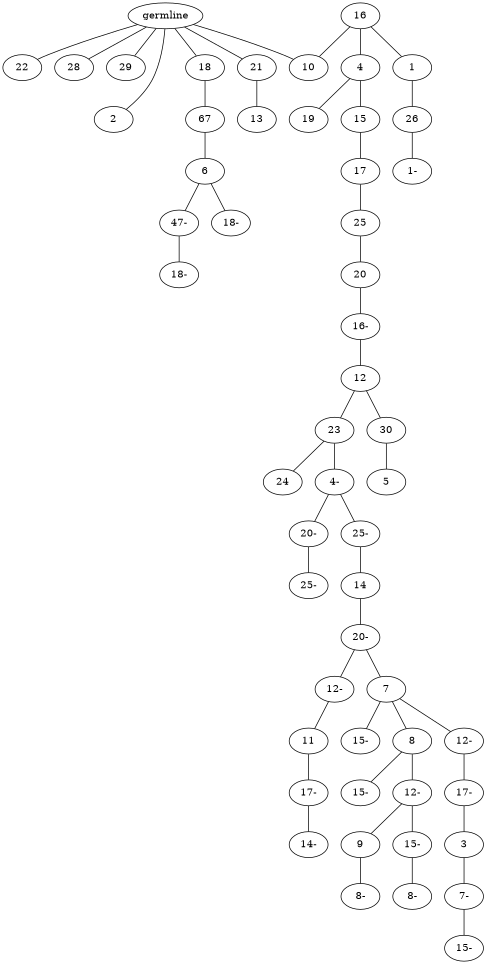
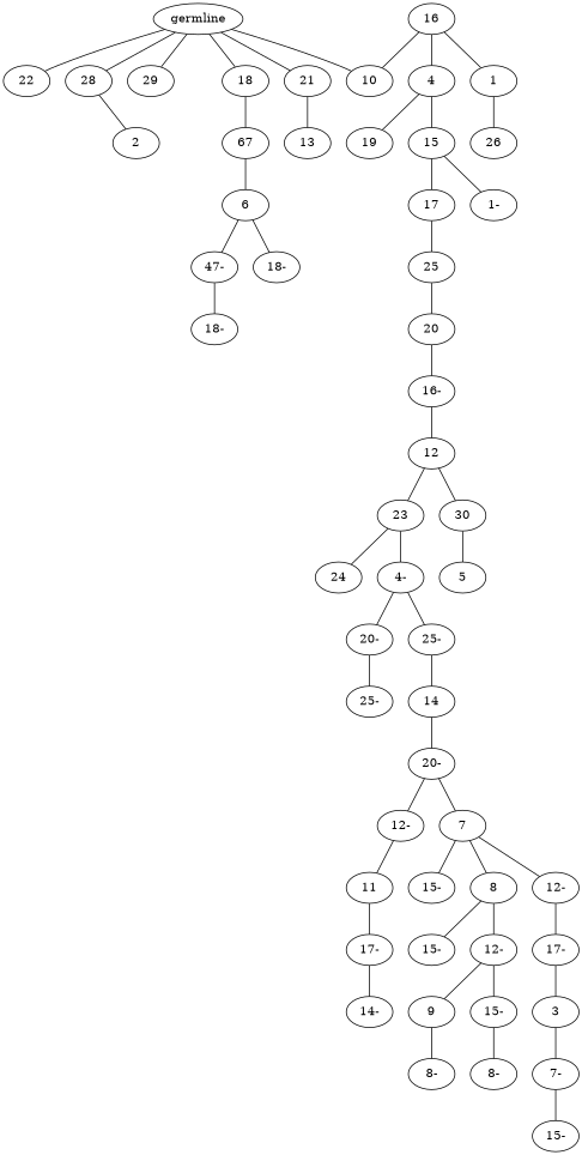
  graph {
    n1 [label=germline]
    n2 [label=18]
    n3 [label=2]
    n4 [label=21]
    n5 [label=22]
    n6 [label=28]
    n7 [label=29]
    n8 [label=10]
    n9 [label=16]
    n10 [label=1]
    n11 [label=4]
    n12 [label=67]
    n13 [label=13]
    n14 [label=26]
    n15 [label=15]
    n16 [label=19]
    n17 [label="1-"]
    n18 [label=17]
    n19 [label=25]
    n20 [label=20]
    n21 [label="16-"]
    n22 [label=12]
    n23 [label=23]
    n24 [label=30]
    n25 [label="4-"]
    n26 [label=24]
    n27 [label=5]
    n28 [label="20-"]
    n29 [label="25-"]
    n30 [label="25-"]
    n31 [label=14]
    n32 [label="20-"]
    n33 [label="12-"]
    n34 [label=7]
    n35 [label=11]
    n36 [label="12-"]
    n37 [label="15-"]
    n38 [label=8]
    n39 [label="17-"]
    n40 [label="14-"]
    n41 [label="17-"]
    n42 [label="12-"]
    n43 [label="15-"]
    n44 [label=3]
    n45 [label="7-"]
    n46 [label="15-"]
    n47 [label="15-"]
    n48 [label=9]
    n49 [label="8-"]
    n50 [label="8-"]
    n51 [label=6]
    n52 [label="18-"]
    n53 [label="47-"]
    n54 [label="18-"]
    n1 -- n2
-   n1 -- n3
+   n6 -- n3
    n1 -- n4
    n1 -- n5
    n1 -- n6
    n1 -- n7
    n1 -- n8
    n2 -- n12
    n4 -- n13
    n9 -- n8
    n9 -- n10
    n9 -- n11
    n10 -- n14
    n11 -- n15
    n11 -- n16
    n12 -- n51
-   n14 -- n17
+   n15 -- n17
    n15 -- n18
    n18 -- n19
    n19 -- n20
    n20 -- n21
    n21 -- n22
    n22 -- n23
    n22 -- n24
    n23 -- n25
    n23 -- n26
    n24 -- n27
    n25 -- n28
    n25 -- n29
    n28 -- n30
    n29 -- n31
    n31 -- n32
    n32 -- n33
    n32 -- n34
    n33 -- n35
    n34 -- n36
    n34 -- n37
    n34 -- n38
    n35 -- n39
    n36 -- n41
    n38 -- n42
    n38 -- n43
    n39 -- n40
    n41 -- n44
    n42 -- n47
    n42 -- n48
    n44 -- n45
    n45 -- n46
    n47 -- n49
    n48 -- n50
    n51 -- n52
    n51 -- n53
    n53 -- n54
  }
